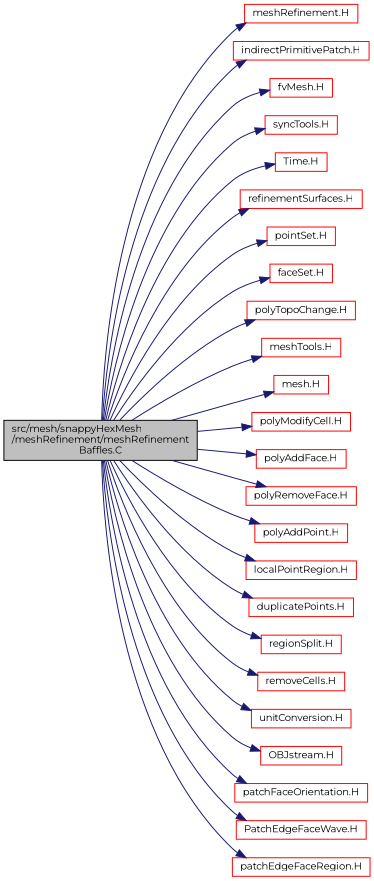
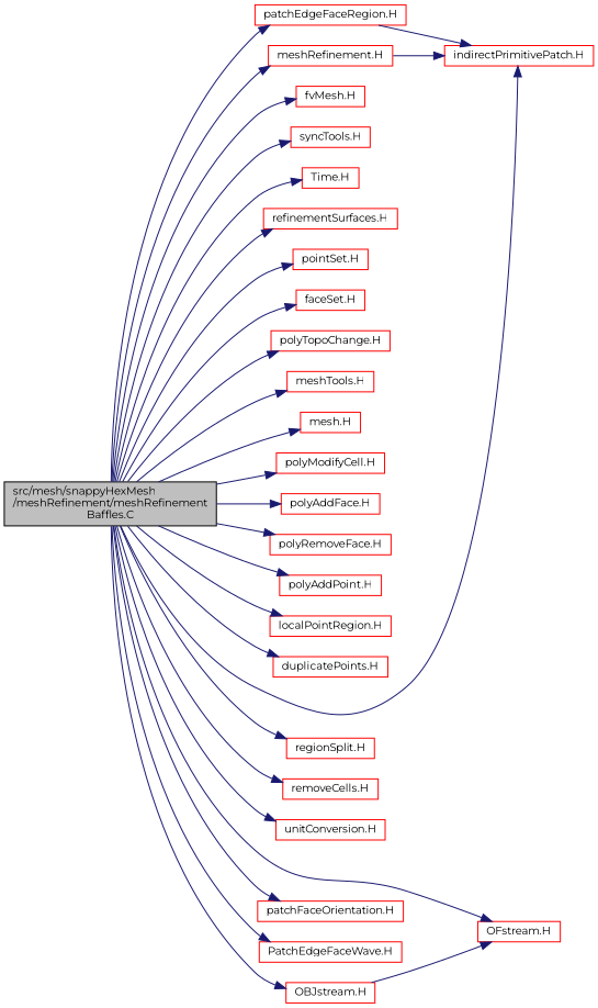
  digraph {
    fontname=Montserrat
    rankdir=LR
    node [color=red fontname=Montserrat fontsize=10 shape=record]
    edge [color=midnightblue fontname=Montserrat fontsize=10 labelfontname=Helvetica labelfontsize=10 style=solid]
    n1 [color=black fillcolor=grey75 fontcolor=black height=0.2 label="src/mesh/snappyHexMesh\l/meshRefinement/meshRefinement\lBaffles.C" style=filled width=0.4]
    n2 [height=0.2 label="meshRefinement.H" width=0.4]
    n3 [height=0.2 label="indirectPrimitivePatch.H" width=0.4]
    n4 [height=0.2 label="fvMesh.H" width=0.4]
    n5 [height=0.2 label="syncTools.H" width=0.4]
    n6 [height=0.2 label="Time.H" width=0.4]
    n7 [height=0.2 label="refinementSurfaces.H" width=0.4]
    n8 [height=0.2 label="pointSet.H" width=0.4]
    n9 [height=0.2 label="faceSet.H" width=0.4]
    n10 [height=0.2 label="polyTopoChange.H" width=0.4]
    n11 [height=0.2 label="meshTools.H" width=0.4]
    n12 [height=0.2 label="mesh.H" width=0.4]
    n13 [height=0.2 label="polyModifyCell.H" width=0.4]
    n14 [height=0.2 label="polyAddFace.H" width=0.4]
    n15 [height=0.2 label="polyRemoveFace.H" width=0.4]
    n16 [height=0.2 label="polyAddPoint.H" width=0.4]
    n17 [height=0.2 label="localPointRegion.H" width=0.4]
    n18 [height=0.2 label="duplicatePoints.H" width=0.4]
+   n19 [height=0.2 label="OFstream.H" width=0.4]
    n20 [height=0.2 label="regionSplit.H" width=0.4]
    n21 [height=0.2 label="removeCells.H" width=0.4]
    n22 [height=0.2 label="unitConversion.H" width=0.4]
    n23 [height=0.2 label="OBJstream.H" width=0.4]
    n24 [height=0.2 label="patchFaceOrientation.H" width=0.4]
    n25 [height=0.2 label="PatchEdgeFaceWave.H" width=0.4]
    n26 [height=0.2 label="patchEdgeFaceRegion.H" width=0.4]
    n1 -> n2
    n1 -> n3
    n1 -> n4
    n1 -> n5
    n1 -> n6
    n1 -> n7
    n1 -> n8
    n1 -> n9
    n1 -> n10
    n1 -> n11
    n1 -> n12
    n1 -> n13
    n1 -> n14
    n1 -> n15
    n1 -> n16
    n1 -> n17
    n1 -> n18
+   n1 -> n19
    n1 -> n20
    n1 -> n21
    n1 -> n22
    n1 -> n23
    n1 -> n24
    n1 -> n25
    n1 -> n26
+   n2 -> n3
+   n23 -> n19
+   n26 -> n3
  }
